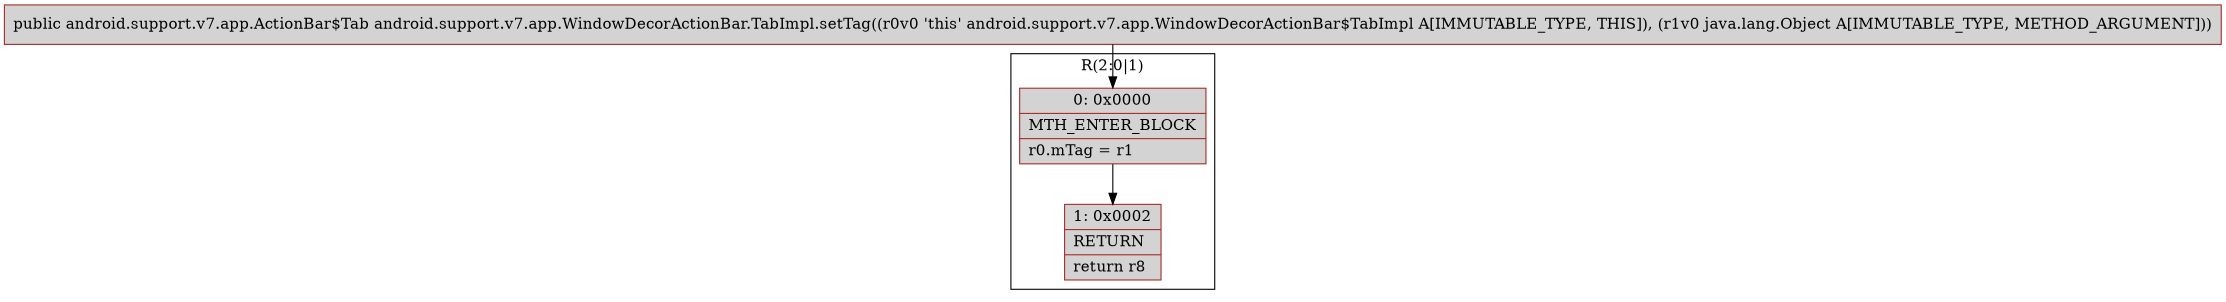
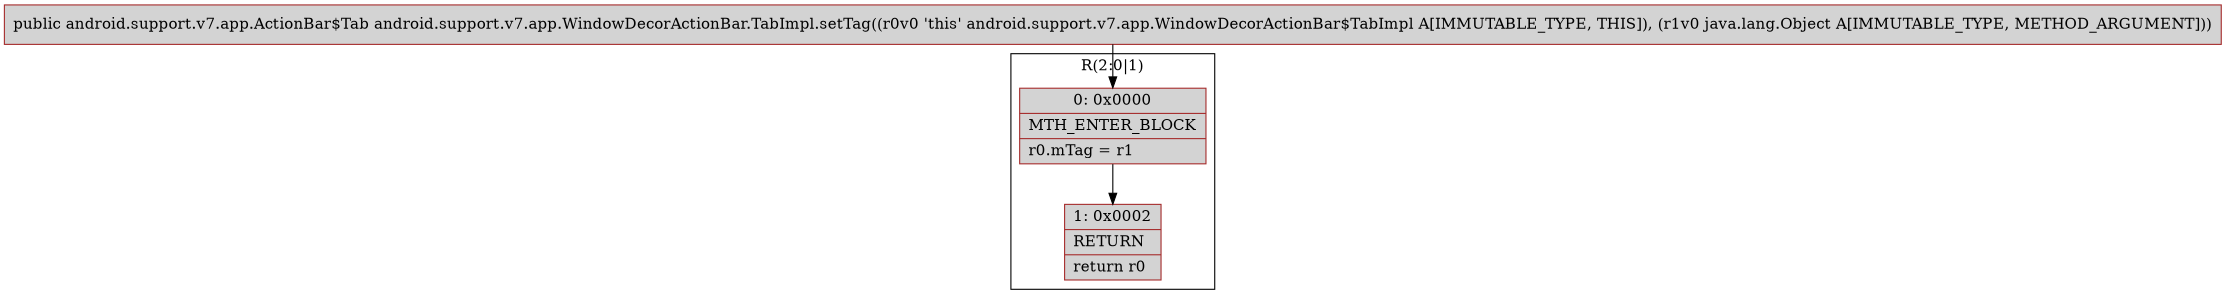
  digraph {
    node [color=brown shape=record style=filled fillcolor=lightgrey]
    edge [arrowhead=normal]
    n1 [label="{0\:\ 0x0000|MTH_ENTER_BLOCK\l|r0.mTag = r1\l}"]
-   n2 [label="{1\:\ 0x0002|RETURN\l|return r8\l}"]
+   n2 [label="{1\:\ 0x0002|RETURN\l|return r0\l}"]
    n3 [label="{public android.support.v7.app.ActionBar$Tab android.support.v7.app.WindowDecorActionBar.TabImpl.setTag((r0v0 'this' android.support.v7.app.WindowDecorActionBar$TabImpl A[IMMUTABLE_TYPE, THIS]), (r1v0 java.lang.Object A[IMMUTABLE_TYPE, METHOD_ARGUMENT])) }"]
    subgraph cluster_1 {
      label="R(2:0|1)"
      n1
      n2
    }
    n1 -> n2
    n3 -> n1
  }
